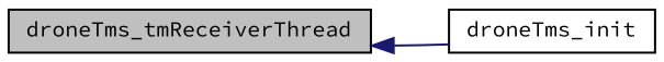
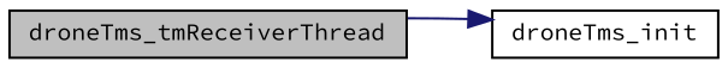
  digraph {
    rankdir=LR
    fontname="Source Code Pro"
    node [color=black fontname="Source Code Pro" fontsize=10 shape=record style=filled]
    n1 [fillcolor=grey75 fontcolor=black height=0.2 label=droneTms_tmReceiverThread width=0.4]
    n2 [fillcolor=white height=0.2 label=droneTms_init width=0.4]
-   n1 -> n2 [color=midnightblue dir=back fontname="Source Code Pro" fontsize=10 labelfontname=Helvetica labelfontsize=10 style=solid]
+   n2 -> n1 [color=midnightblue dir=back fontname="Source Code Pro" fontsize=10 labelfontname=Helvetica labelfontsize=10 style=solid]
  }
